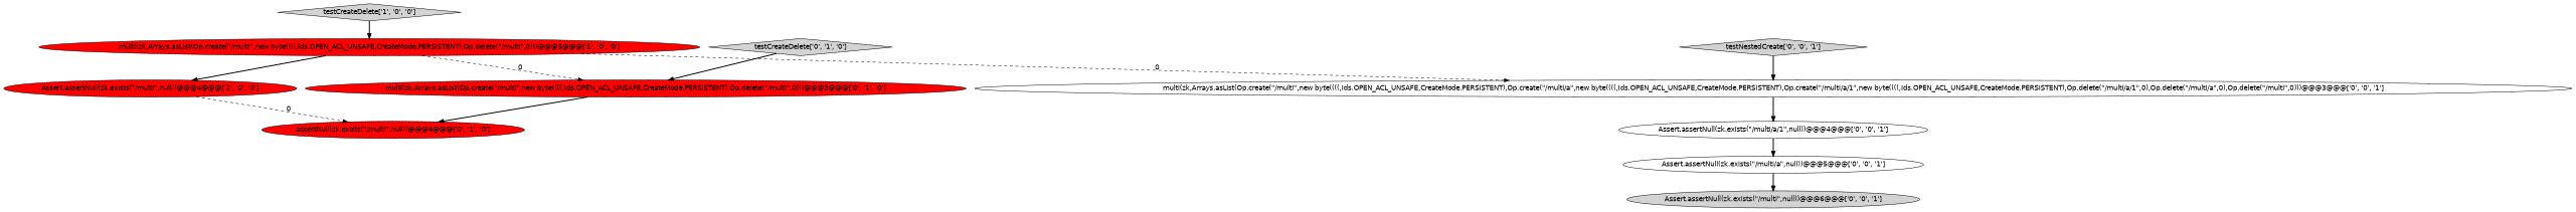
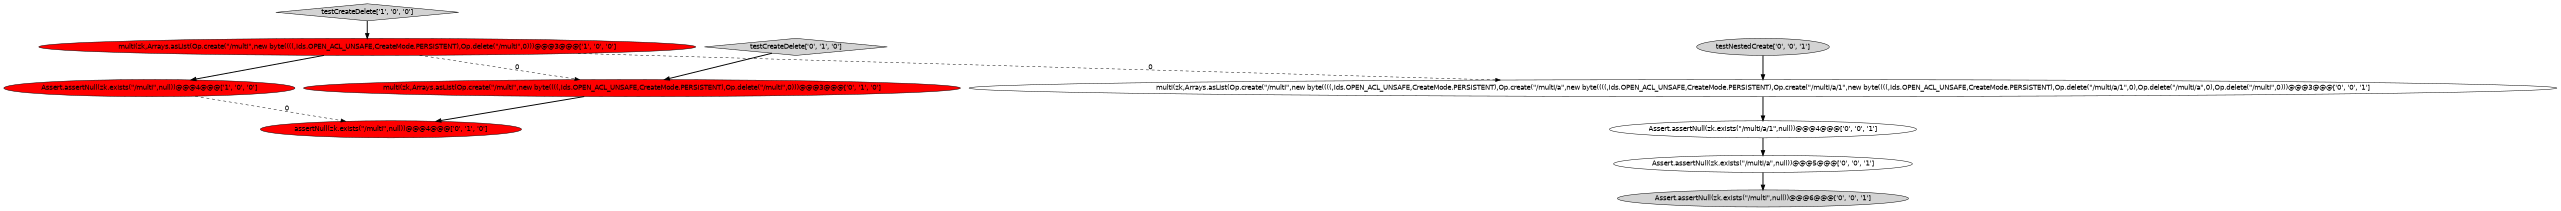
  digraph {
    fontname="DejaVu Sans"
    node [fillcolor=red shape=ellipse style=filled fontname="DejaVu Sans"]
    edge [style=bold fontname="DejaVu Sans"]
    n1 [label="assertNull(zk.exists(\"/multi\",null))@@@4@@@['0', '1', '0']"]
    n2 [fillcolor=white label="multi(zk,Arrays.asList(Op.create(\"/multi\",new byte((((,Ids.OPEN_ACL_UNSAFE,CreateMode.PERSISTENT),Op.create(\"/multi/a\",new byte((((,Ids.OPEN_ACL_UNSAFE,CreateMode.PERSISTENT),Op.create(\"/multi/a/1\",new byte((((,Ids.OPEN_ACL_UNSAFE,CreateMode.PERSISTENT),Op.delete(\"/multi/a/1\",0),Op.delete(\"/multi/a\",0),Op.delete(\"/multi\",0)))@@@3@@@['0', '0', '1']"]
    n3 [fillcolor=white label="Assert.assertNull(zk.exists(\"/multi/a/1\",null))@@@4@@@['0', '0', '1']"]
    n4 [label="multi(zk,Arrays.asList(Op.create(\"/multi\",new byte((((,Ids.OPEN_ACL_UNSAFE,CreateMode.PERSISTENT),Op.delete(\"/multi\",0)))@@@3@@@['1', '0', '0']"]
    n5 [label="Assert.assertNull(zk.exists(\"/multi\",null))@@@4@@@['1', '0', '0']"]
    n6 [label="multi(zk,Arrays.asList(Op.create(\"/multi\",new byte((((,Ids.OPEN_ACL_UNSAFE,CreateMode.PERSISTENT),Op.delete(\"/multi\",0)))@@@3@@@['0', '1', '0']"]
-   n7 [fillcolor=lightgray label="testNestedCreate['0', '0', '1']" shape=diamond]
+   n7 [fillcolor=lightgray label="testNestedCreate['0', '0', '1']"]
    n8 [fillcolor=lightgray label="testCreateDelete['1', '0', '0']" shape=diamond]
    n9 [fillcolor=lightgray label="testCreateDelete['0', '1', '0']" shape=diamond]
    n10 [fillcolor=white label="Assert.assertNull(zk.exists(\"/multi/a\",null))@@@5@@@['0', '0', '1']"]
    n11 [fillcolor=lightgray label="Assert.assertNull(zk.exists(\"/multi\",null))@@@6@@@['0', '0', '1']"]
    n2 -> n3
    n3 -> n10
    n4 -> n2 [label=0 style=dashed]
    n4 -> n5
    n4 -> n6 [label=0 style=dashed]
    n5 -> n1 [label=0 style=dashed]
    n6 -> n1
    n7 -> n2
    n8 -> n4
    n9 -> n6
    n10 -> n11
  }
